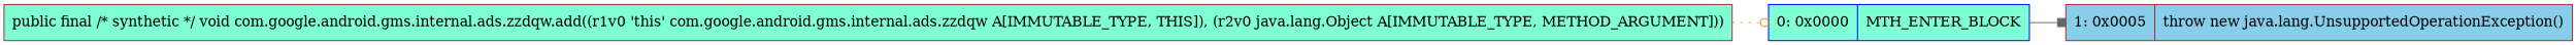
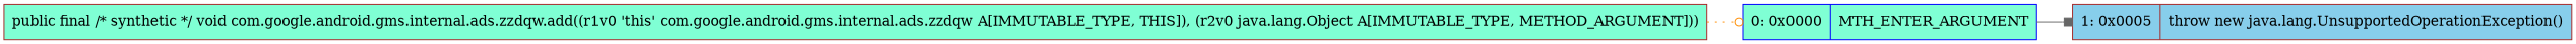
  digraph {
    rankdir=LR
    node [shape=record style=filled fillcolor=aquamarine color=brown]
-   n1 [label="{0\:\ 0x0000|MTH_ENTER_BLOCK\l}" color=blue]
+   n1 [label="{0\:\ 0x0000|MTH_ENTER_ARGUMENT\l}" color=blue]
    n2 [label="{1\:\ 0x0005|throw new java.lang.UnsupportedOperationException()\l}" fillcolor=skyblue]
    n3 [label="{public final \/* synthetic *\/ void com.google.android.gms.internal.ads.zzdqw.add((r1v0 'this' com.google.android.gms.internal.ads.zzdqw A[IMMUTABLE_TYPE, THIS]), (r2v0 java.lang.Object A[IMMUTABLE_TYPE, METHOD_ARGUMENT])) }"]
    n1 -> n2 [color=gray40 style=solid arrowhead=box]
    n3 -> n1 [color=darkorange style=dotted arrowhead=odot]
  }
